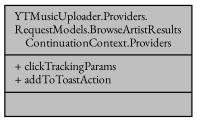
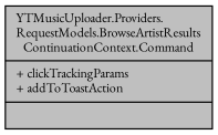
  digraph {
    fontname="EB Garamond"
-   n1 [color=black fillcolor=grey75 fontcolor=black fontname="EB Garamond" fontsize=10 height=0.2 label="{YTMusicUploader.Providers.\lRequestModels.BrowseArtistResults\lContinuationContext.Providers\n|+ clickTrackingParams\l+ addToToastAction\l|}" shape=record style=filled width=0.4]
+   n1 [color=black fillcolor=grey75 fontcolor=black fontname="EB Garamond" fontsize=10 height=0.2 label="{YTMusicUploader.Providers.\lRequestModels.BrowseArtistResults\lContinuationContext.Command\n|+ clickTrackingParams\l+ addToToastAction\l|}" shape=record style=filled width=0.4]
  }
